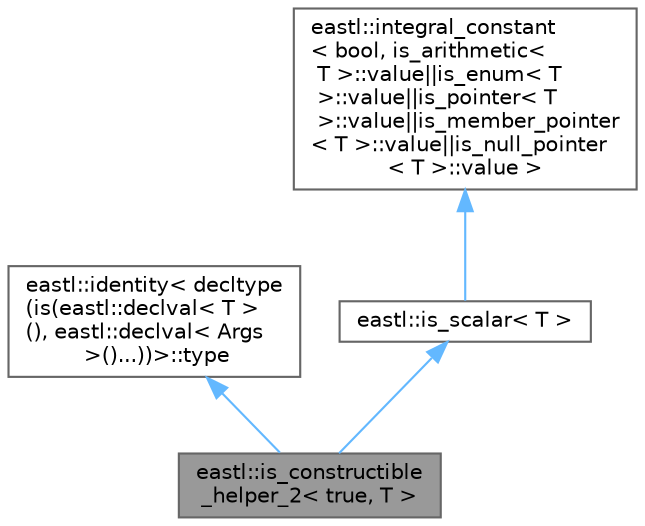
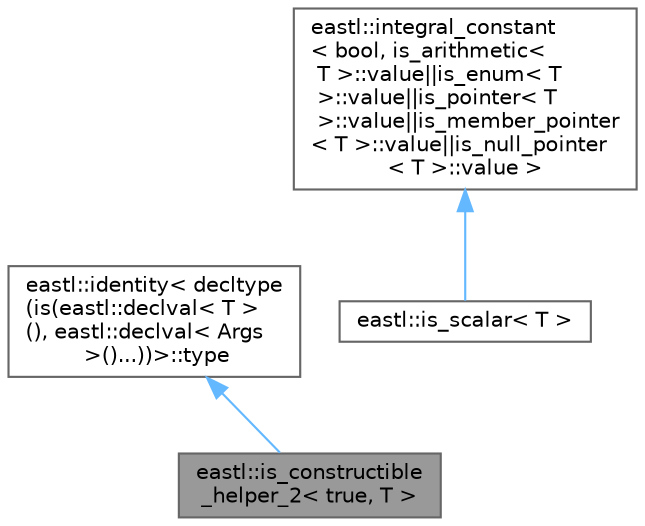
  digraph {
    rankdir=TB
    node [color=gray40 fillcolor=white fontname=Helvetica fontsize=10 shape=box style=filled]
    edge [color=steelblue1 dir=back fontname=Helvetica fontsize=10 labelfontname=Helvetica labelfontsize=10 style=solid]
    n1 [fillcolor=grey60 fontcolor=black height=0.2 label="eastl::is_constructible\l_helper_2\< true, T \>" width=0.4]
    n2 [height=0.2 label="eastl::identity\< decltype\l(is(eastl::declval\< T \>\l(), eastl::declval\< Args\l \>()...))\>::type" width=0.4]
    n3 [height=0.2 label="eastl::is_scalar\< T \>" width=0.4]
    n4 [height=0.2 label="eastl::integral_constant\l\< bool, is_arithmetic\<\l T \>::value\|\|is_enum\< T\l \>::value\|\|is_pointer\< T\l \>::value\|\|is_member_pointer\l\< T \>::value\|\|is_null_pointer\l\< T \>::value \>" width=0.4]
    n2 -> n1
-   n3 -> n1
    n4 -> n3
  }
